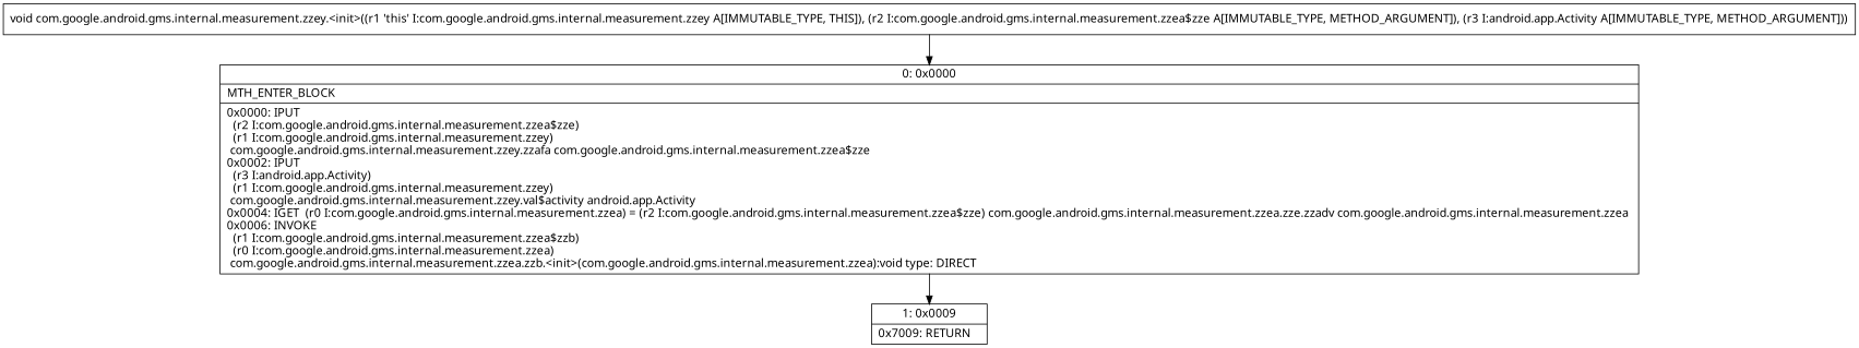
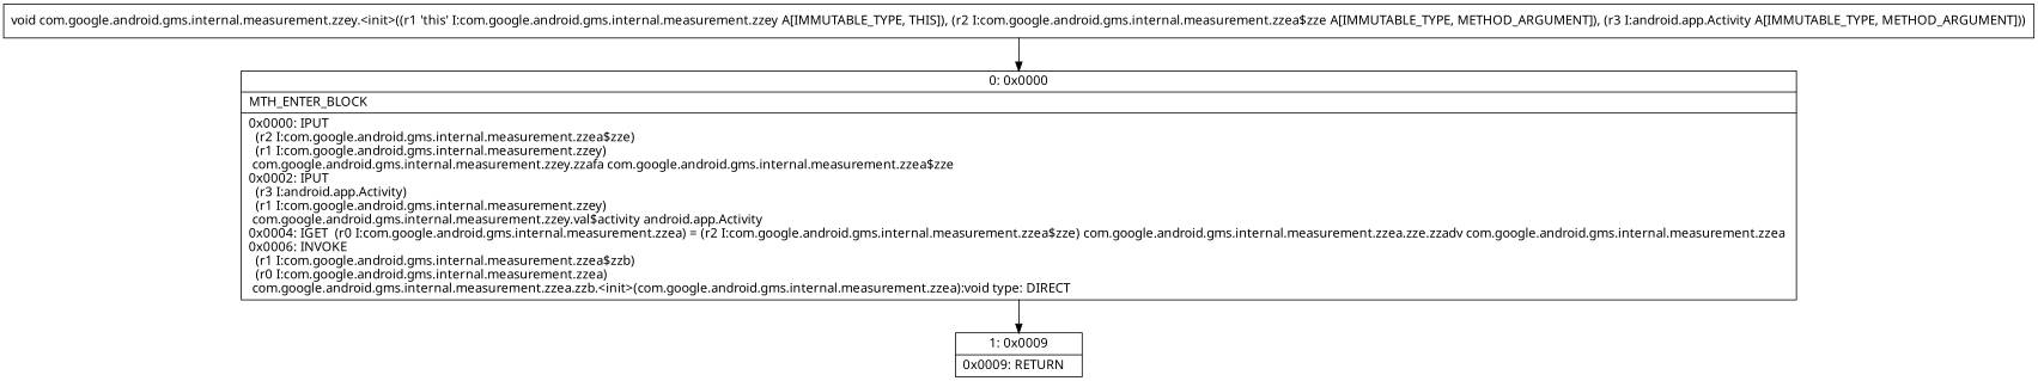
  digraph {
    fontname="Noto Sans"
    node [shape=record fontname="Noto Sans"]
    edge [fontname="Noto Sans"]
    n1 [label="{0\:\ 0x0000|MTH_ENTER_BLOCK\l|0x0000: IPUT  \l  (r2 I:com.google.android.gms.internal.measurement.zzea$zze)\l  (r1 I:com.google.android.gms.internal.measurement.zzey)\l com.google.android.gms.internal.measurement.zzey.zzafa com.google.android.gms.internal.measurement.zzea$zze \l0x0002: IPUT  \l  (r3 I:android.app.Activity)\l  (r1 I:com.google.android.gms.internal.measurement.zzey)\l com.google.android.gms.internal.measurement.zzey.val$activity android.app.Activity \l0x0004: IGET  (r0 I:com.google.android.gms.internal.measurement.zzea) = (r2 I:com.google.android.gms.internal.measurement.zzea$zze) com.google.android.gms.internal.measurement.zzea.zze.zzadv com.google.android.gms.internal.measurement.zzea \l0x0006: INVOKE  \l  (r1 I:com.google.android.gms.internal.measurement.zzea$zzb)\l  (r0 I:com.google.android.gms.internal.measurement.zzea)\l com.google.android.gms.internal.measurement.zzea.zzb.\<init\>(com.google.android.gms.internal.measurement.zzea):void type: DIRECT \l}"]
-   n2 [label="{1\:\ 0x0009|0x7009: RETURN   \l}"]
+   n2 [label="{1\:\ 0x0009|0x0009: RETURN   \l}"]
    n3 [label="{void com.google.android.gms.internal.measurement.zzey.\<init\>((r1 'this' I:com.google.android.gms.internal.measurement.zzey A[IMMUTABLE_TYPE, THIS]), (r2 I:com.google.android.gms.internal.measurement.zzea$zze A[IMMUTABLE_TYPE, METHOD_ARGUMENT]), (r3 I:android.app.Activity A[IMMUTABLE_TYPE, METHOD_ARGUMENT])) }"]
    n1 -> n2
    n3 -> n1
  }
